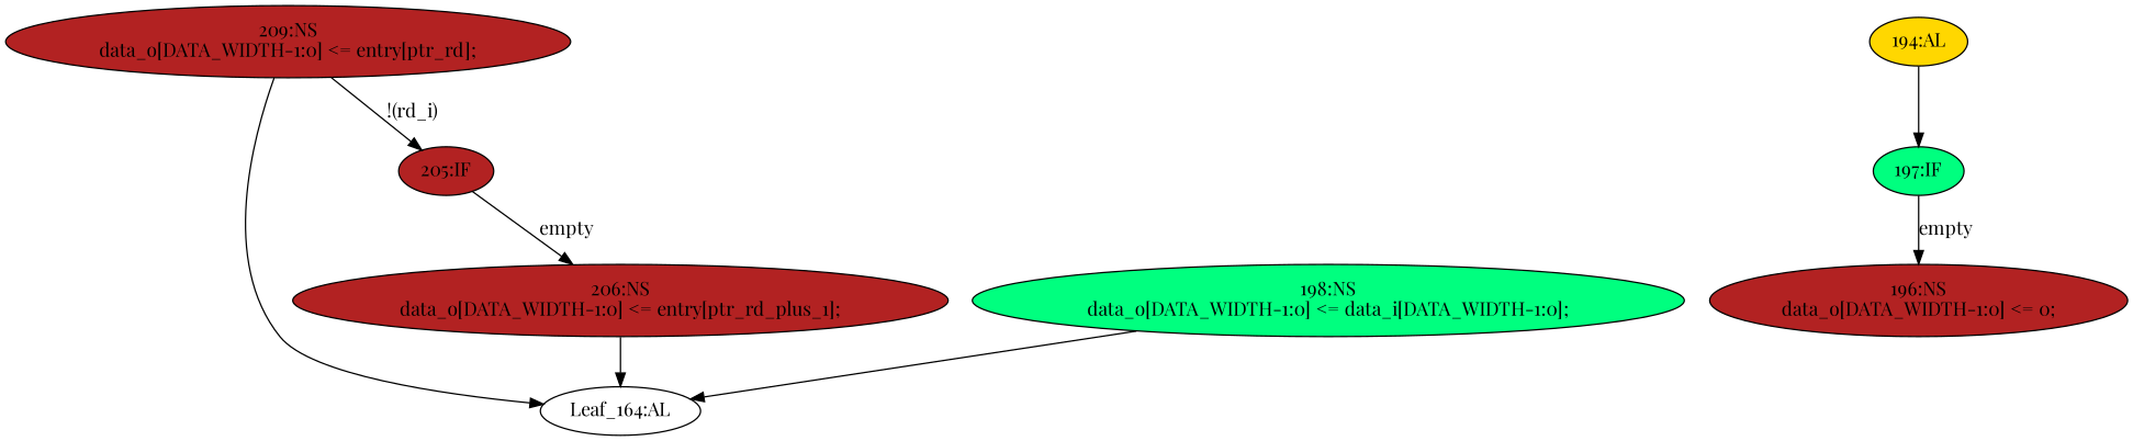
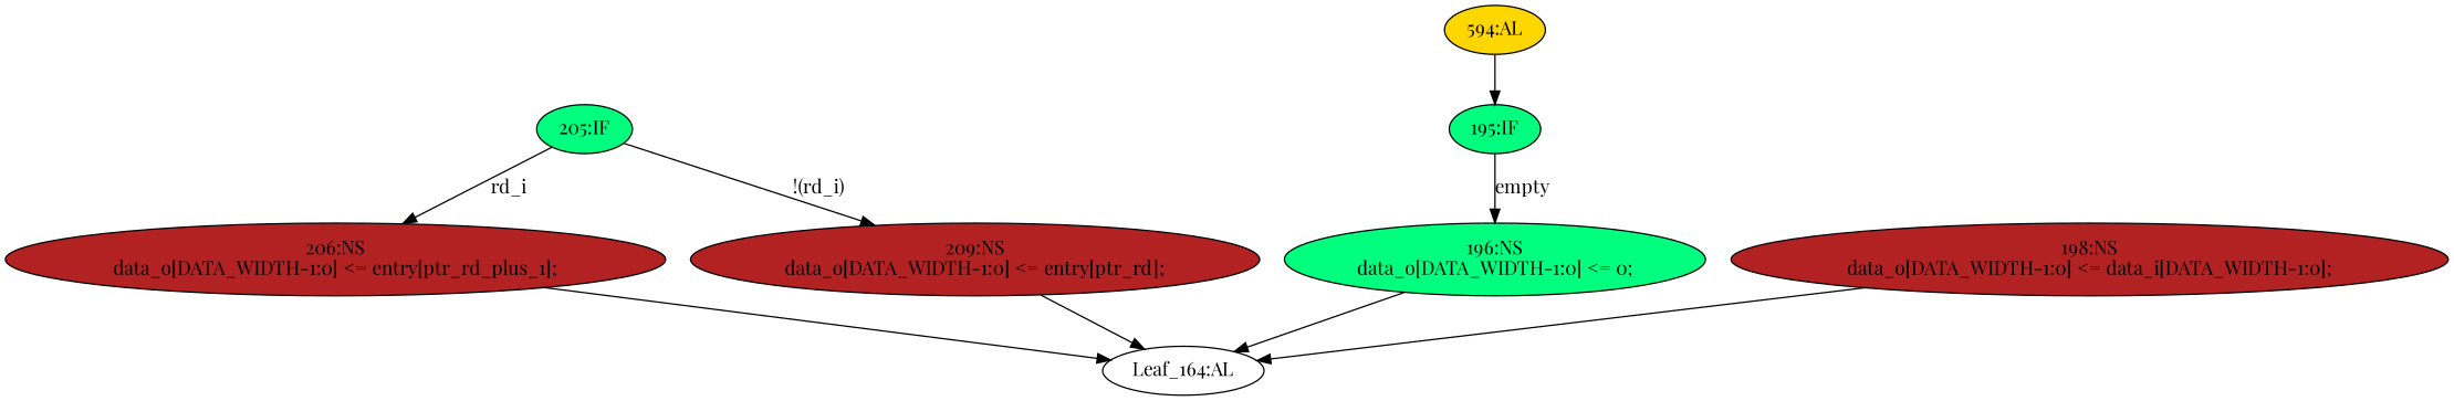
  strict digraph {
    fontname="Playfair Display"
    node [fillcolor=firebrick fontname="Playfair Display" statements="[]" style=filled typ=NonblockingSubstitution]
    edge [cond="[]" fontname="Playfair Display" lineno=None]
    n1 [ast="<pyverilog.vparser.ast.NonblockingSubstitution object at 0x7f35d5da30d0>" label="206:NS\ndata_o[DATA_WIDTH-1:0] <= entry[ptr_rd_plus_1];" statements="[<pyverilog.vparser.ast.NonblockingSubstitution object at 0x7f35d5da30d0>]"]
    n2 [def_var="['data_o']" label="Leaf_164:AL" fillcolor="" statements="" style="" typ=""]
    n3 [ast="<pyverilog.vparser.ast.NonblockingSubstitution object at 0x7f35d5db5ad0>" label="209:NS\ndata_o[DATA_WIDTH-1:0] <= entry[ptr_rd];" statements="[<pyverilog.vparser.ast.NonblockingSubstitution object at 0x7f35d5db5ad0>]"]
-   n4 [ast="<pyverilog.vparser.ast.IfStatement object at 0x7f35d5da3050>" label="205:IF" typ=IfStatement]
-   n5 [ast="<pyverilog.vparser.ast.Always object at 0x7f35d5da3b50>" clk_sens=True fillcolor=gold label="194:AL" sens="['clk', 'rst']" typ=Always use_var="['status_empty', 'ptr_rd_plus_1', 'data_i', 'ptr_rd', 'rd_i', 'rst', 'entry']"]
-   n6 [ast="<pyverilog.vparser.ast.IfStatement object at 0x7f35d5db5f50>" fillcolor=springgreen label="197:IF" typ=IfStatement]
-   n7 [ast="<pyverilog.vparser.ast.NonblockingSubstitution object at 0x7f35d5da3890>" label="196:NS\ndata_o[DATA_WIDTH-1:0] <= 0;" statements="[<pyverilog.vparser.ast.NonblockingSubstitution object at 0x7f35d5da3890>]"]
-   n8 [ast="<pyverilog.vparser.ast.NonblockingSubstitution object at 0x7f35d5da3450>" fillcolor=springgreen label="198:NS\ndata_o[DATA_WIDTH-1:0] <= data_i[DATA_WIDTH-1:0];" statements="[<pyverilog.vparser.ast.NonblockingSubstitution object at 0x7f35d5da3450>]"]
+   n4 [ast="<pyverilog.vparser.ast.IfStatement object at 0x7f35d5da3050>" fillcolor=springgreen label="205:IF" typ=IfStatement]
+   n5 [ast="<pyverilog.vparser.ast.Always object at 0x7f35d5da3b50>" clk_sens=True fillcolor=gold label="594:AL" sens="['clk', 'rst']" typ=Always use_var="['status_empty', 'ptr_rd_plus_1', 'data_i', 'ptr_rd', 'rd_i', 'rst', 'entry']"]
+   n6 [ast="<pyverilog.vparser.ast.IfStatement object at 0x7f35d5db5f50>" fillcolor=springgreen label="195:IF" typ=IfStatement]
+   n7 [ast="<pyverilog.vparser.ast.NonblockingSubstitution object at 0x7f35d5da3890>" fillcolor=springgreen label="196:NS\ndata_o[DATA_WIDTH-1:0] <= 0;" statements="[<pyverilog.vparser.ast.NonblockingSubstitution object at 0x7f35d5da3890>]"]
+   n8 [ast="<pyverilog.vparser.ast.NonblockingSubstitution object at 0x7f35d5da3450>" label="198:NS\ndata_o[DATA_WIDTH-1:0] <= data_i[DATA_WIDTH-1:0];" statements="[<pyverilog.vparser.ast.NonblockingSubstitution object at 0x7f35d5da3450>]"]
    n1 -> n2
    n3 -> n2
-   n4 -> n1 [cond="['rd_i']" label=empty lineno=205]
-   n3 -> n4 [cond="['rd_i']" label="!(rd_i)" lineno=205]
+   n4 -> n1 [cond="['rd_i']" label=rd_i lineno=205]
+   n4 -> n3 [cond="['rd_i']" label="!(rd_i)" lineno=205]
    n5 -> n6
    n6 -> n7 [cond="['rst']" label=empty lineno=195]
+   n7 -> n2
    n8 -> n2
  }
